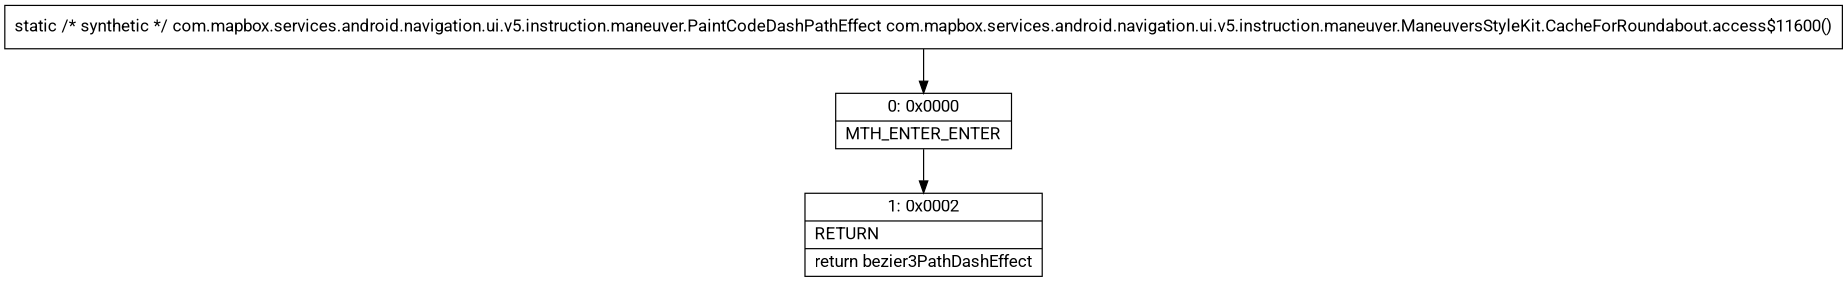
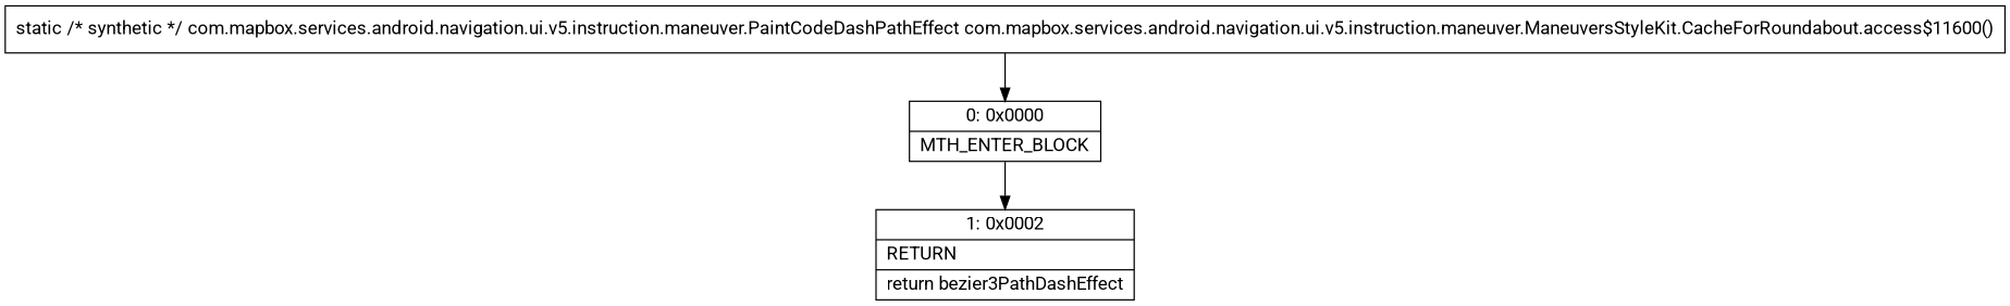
  digraph {
    fontname=Roboto
    node [shape=record fontname=Roboto]
    edge [fontname=Roboto]
-   n1 [label="{0\:\ 0x0000|MTH_ENTER_ENTER\l}"]
+   n1 [label="{0\:\ 0x0000|MTH_ENTER_BLOCK\l}"]
    n2 [label="{1\:\ 0x0002|RETURN\l|return bezier3PathDashEffect\l}"]
    n3 [label="{static \/* synthetic *\/ com.mapbox.services.android.navigation.ui.v5.instruction.maneuver.PaintCodeDashPathEffect com.mapbox.services.android.navigation.ui.v5.instruction.maneuver.ManeuversStyleKit.CacheForRoundabout.access$11600() }"]
    n1 -> n2
    n3 -> n1
  }
